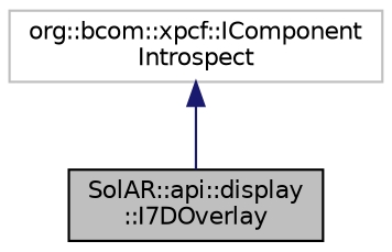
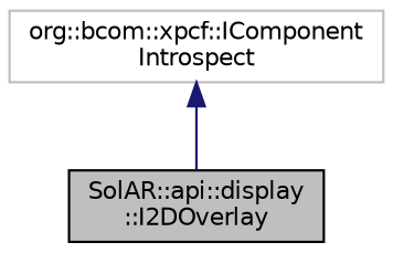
  digraph {
    node [fontname=Helvetica fontsize=10 shape=record style=filled]
-   n1 [color=black fillcolor=grey75 fontcolor=black height=0.2 label="SolAR::api::display\l::I7DOverlay" width=0.4]
+   n1 [color=black fillcolor=grey75 fontcolor=black height=0.2 label="SolAR::api::display\l::I2DOverlay" width=0.4]
    n2 [color=grey75 fillcolor=white height=0.2 label="org::bcom::xpcf::IComponent\lIntrospect" width=0.4]
    n2 -> n1 [color=midnightblue dir=back fontname=Helvetica fontsize=10 labelfontname=Helvetica labelfontsize=10 style=solid]
  }
